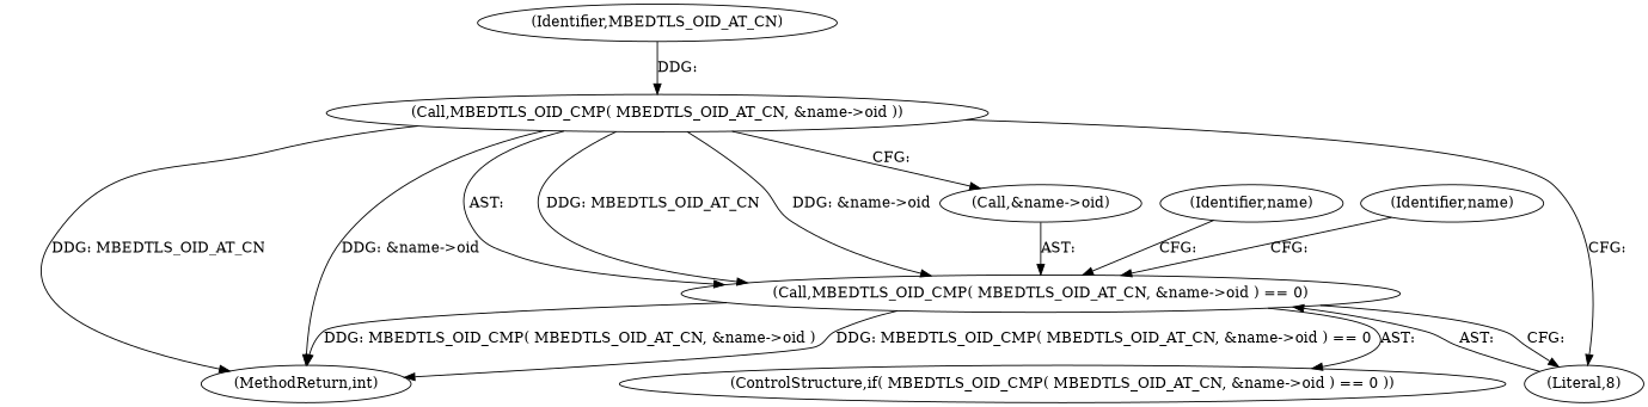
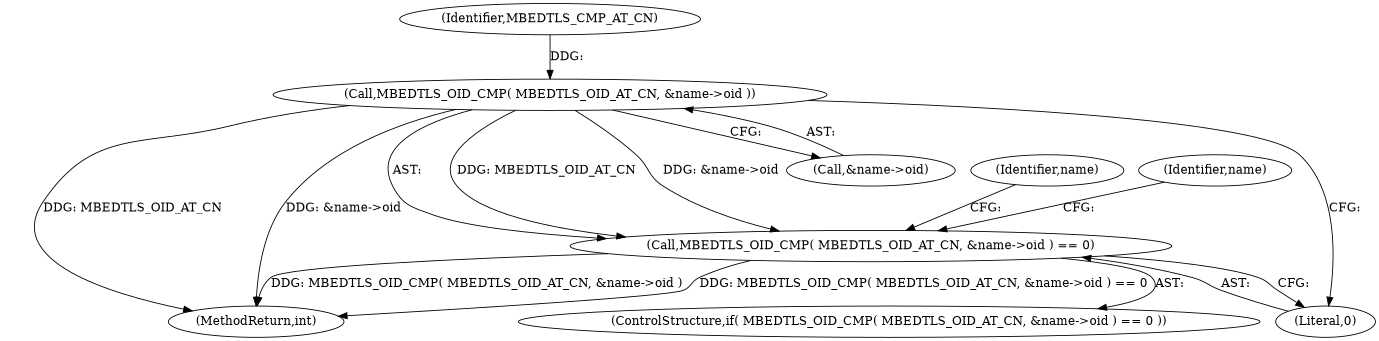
  digraph {
    n1 [label="(Call,MBEDTLS_OID_CMP( MBEDTLS_OID_AT_CN, &name->oid ))"]
    n2 [label="(Call,MBEDTLS_OID_CMP( MBEDTLS_OID_AT_CN, &name->oid ) == 0)"]
    n3 [label="(Call,&name->oid)"]
    n4 [label="(MethodReturn,int)"]
-   n5 [label="(Literal,8)"]
+   n5 [label="(Literal,0)"]
    n6 [label="(ControlStructure,if( MBEDTLS_OID_CMP( MBEDTLS_OID_AT_CN, &name->oid ) == 0 ))"]
    n7 [label="(Identifier,name)"]
-   n8 [label="(Identifier,MBEDTLS_OID_AT_CN)"]
+   n8 [label="(Identifier,MBEDTLS_CMP_AT_CN)"]
    n9 [label="(Identifier,name)"]
    n1 -> n2 [label="AST: "]
    n1 -> n2 [label="DDG: MBEDTLS_OID_AT_CN"]
    n1 -> n2 [label="DDG: &name->oid"]
    n1 -> n3 [label="CFG: "]
    n1 -> n4 [label="DDG: MBEDTLS_OID_AT_CN"]
    n1 -> n4 [label="DDG: &name->oid"]
    n1 -> n5 [label="CFG: "]
    n2 -> n4 [label="DDG: MBEDTLS_OID_CMP( MBEDTLS_OID_AT_CN, &name->oid )"]
    n2 -> n4 [label="DDG: MBEDTLS_OID_CMP( MBEDTLS_OID_AT_CN, &name->oid ) == 0"]
    n2 -> n5 [label="CFG: "]
    n2 -> n6 [label="AST: "]
-   n3 -> n2 [label="AST: "]
+   n3 -> n1 [label="AST: "]
    n5 -> n2 [label="AST: "]
    n7 -> n2 [label="CFG: "]
    n8 -> n1 [label="DDG: "]
    n9 -> n2 [label="CFG: "]
  }
